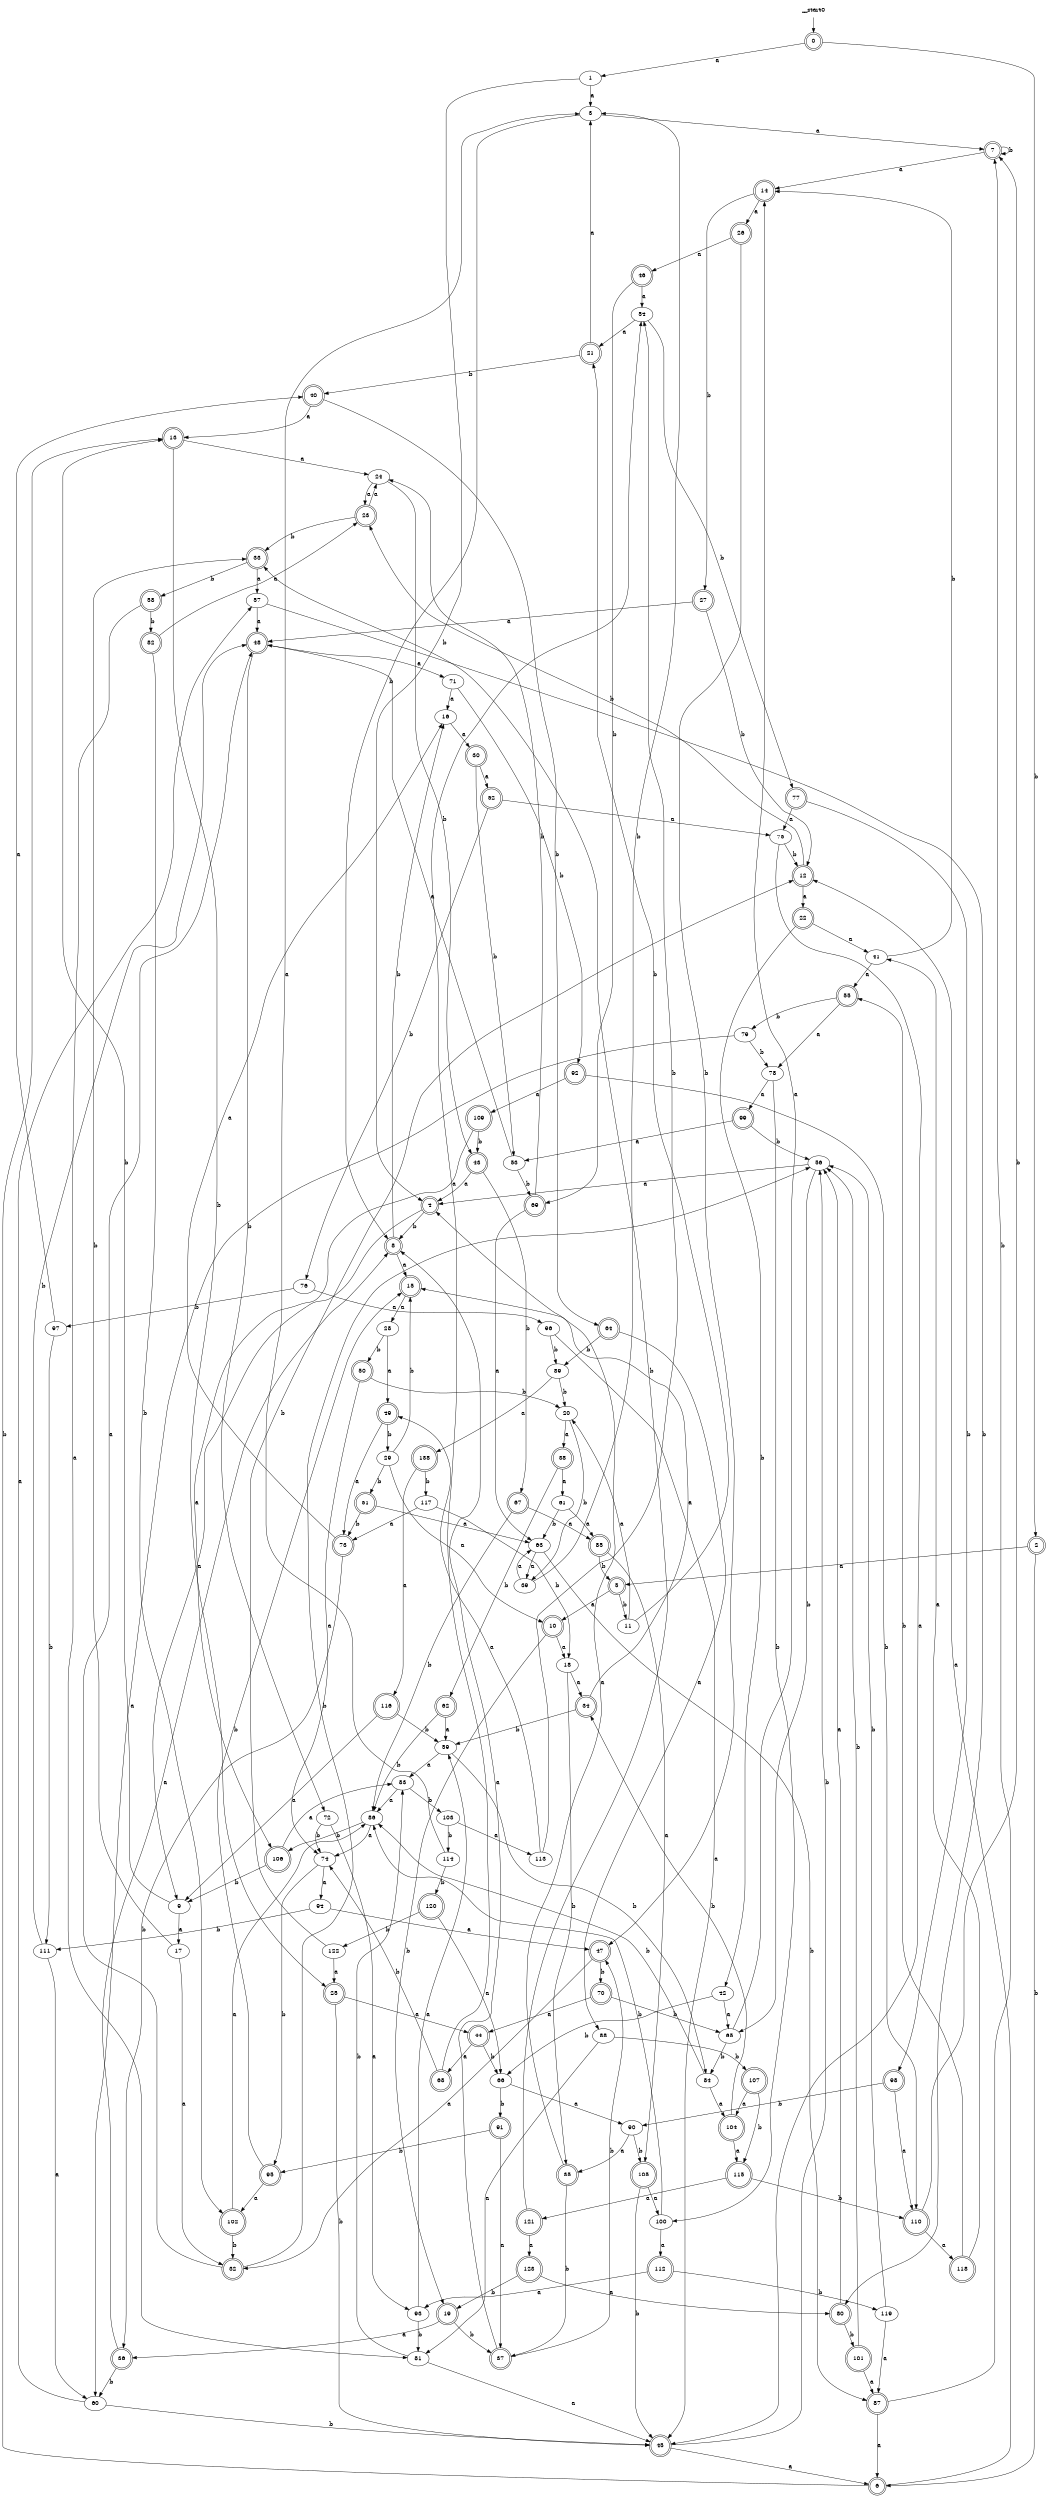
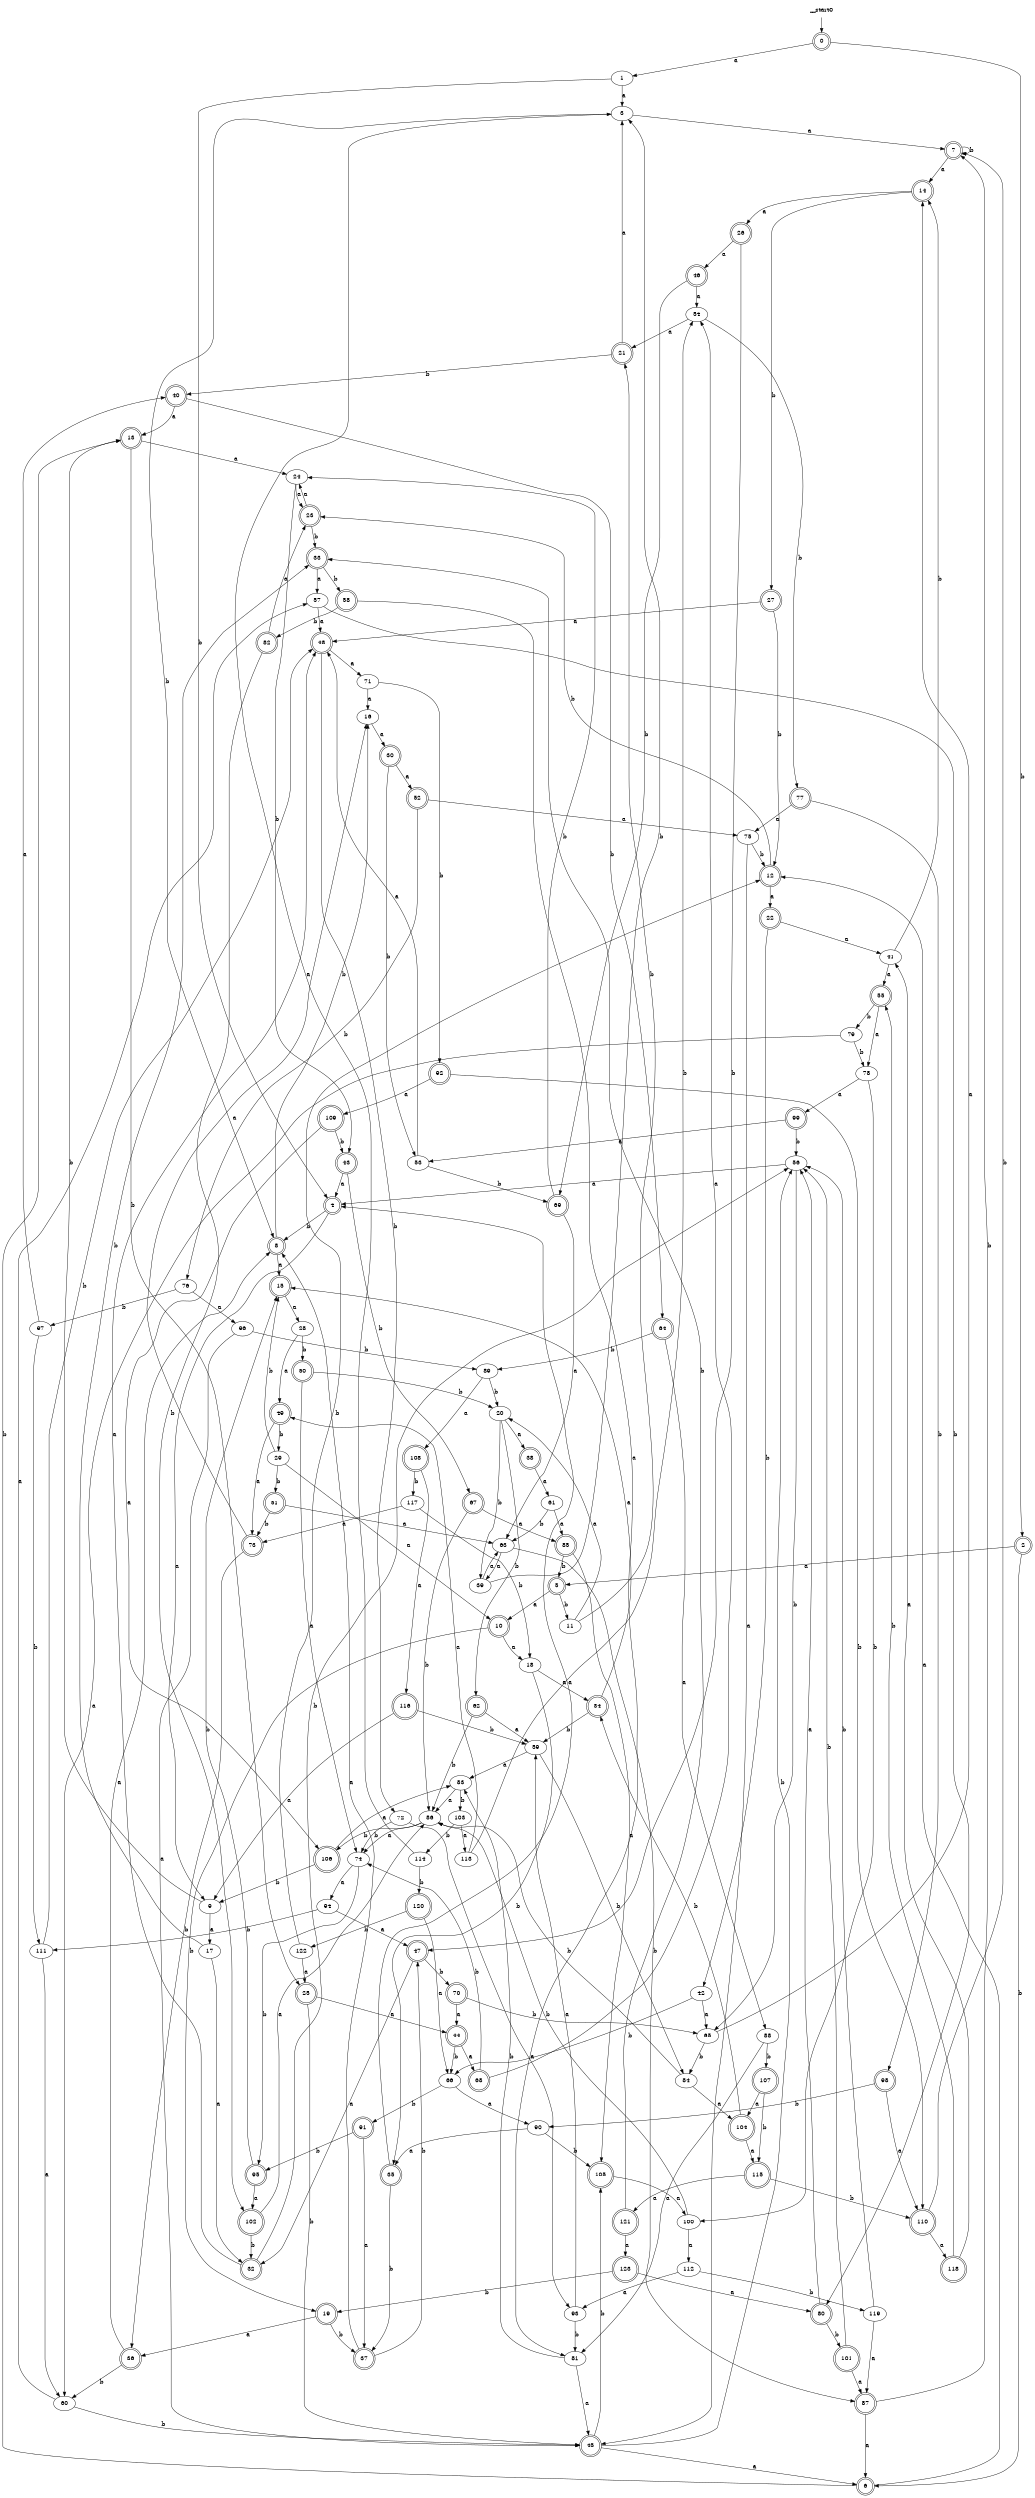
  digraph {
    node [shape=doublecircle]
    __start0 [shape=none]
    0
    1 [shape=""]
    2
    3 [shape=""]
    4
    5
    6
    7
    8
    9 [shape=""]
    10
    11 [shape=""]
    12
    13
    14
    15
    16 [shape=""]
    17 [shape=""]
    18 [shape=""]
    19
    20 [shape=""]
    21
    22
    23
    24 [shape=""]
    25
    26
    27
    28 [shape=""]
    30
    32
    33
    34
    35
    36
    37
    38
    39 [shape=""]
    40
    41 [shape=""]
    42 [shape=""]
    43
    44
    45
    46
    47
    48
    49
    50
    29 [shape=""]
    51
    52
    53 [shape=""]
    56 [shape=""]
    57 [shape=""]
    58
    59 [shape=""]
    60 [shape=""]
    61 [shape=""]
    62
    63 [shape=""]
    64
    55
    65 [shape=""]
    66 [shape=""]
    67
    68
    54 [shape=""]
    69
    70
    71 [shape=""]
    72 [shape=""]
    73
    74 [shape=""]
    75 [shape=""]
    76 [shape=""]
    77
    78 [shape=""]
    79 [shape=""]
    80
    81 [shape=""]
    82
    83 [shape=""]
    84 [shape=""]
    85
    86 [shape=""]
    87
    88 [shape=""]
    89 [shape=""]
    90 [shape=""]
    91
    92
    93 [shape=""]
    94 [shape=""]
    95
    96 [shape=""]
    97 [shape=""]
    98
    99
    100 [shape=""]
    101
    102
    103 [shape=""]
    104
    105
    106
    107
-   108 [label=138]
+   108
    109
    110
    111 [shape=""]
-   112
+   112 [shape=""]
    113 [shape=ellipse]
    114 [shape=""]
    115
    116
    117 [shape=""]
    118
    119 [shape=""]
    120
    121
    122 [shape=""]
    123
    __start0 -> 0
    0 -> 1 [label=a]
    0 -> 2 [label=b]
    1 -> 3 [label=a]
    1 -> 4 [label=b]
    2 -> 5 [label=a]
    2 -> 6 [label=b]
    3 -> 7 [label=a]
    3 -> 8 [label=b]
    4 -> 8 [label=b]
    4 -> 9 [label=a]
    5 -> 10 [label=a]
    5 -> 11 [label=b]
    6 -> 12 [label=a]
    6 -> 13 [label=b]
    7 -> 7 [label=b]
    7 -> 14 [label=a]
    8 -> 15 [label=a]
    8 -> 16 [label=b]
    9 -> 13 [label=b]
    9 -> 17 [label=a]
    10 -> 18 [label=a]
    10 -> 19 [label=b]
    11 -> 20 [label=a]
    11 -> 21 [label=b]
    12 -> 22 [label=a]
    12 -> 23 [label=b]
    13 -> 24 [label=a]
    13 -> 25 [label=b]
    14 -> 26 [label=a]
    14 -> 27 [label=b]
    15 -> 28 [label=a]
    16 -> 30 [label=a]
    17 -> 32 [label=a]
    17 -> 33 [label=b]
    18 -> 34 [label=a]
    18 -> 35 [label=b]
    19 -> 36 [label=a]
    19 -> 37 [label=b]
    20 -> 38 [label=a]
    20 -> 39 [label=b]
    21 -> 3 [label=a]
    21 -> 40 [label=b]
    22 -> 41 [label=a]
    22 -> 42 [label=b]
    23 -> 24 [label=a]
    23 -> 33 [label=b]
    24 -> 23 [label=a]
    24 -> 43 [label=b]
    25 -> 44 [label=a]
    25 -> 45 [label=b]
    26 -> 46 [label=a]
    26 -> 47 [label=b]
    27 -> 12 [label=b]
    27 -> 48 [label=a]
    28 -> 49 [label=a]
    28 -> 50 [label=b]
    30 -> 52 [label=a]
    30 -> 53 [label=b]
    32 -> 48 [label=a]
    32 -> 56 [label=b]
    33 -> 57 [label=a]
    33 -> 58 [label=b]
    34 -> 15 [label=a]
    34 -> 59 [label=b]
    35 -> 4 [label=a]
    35 -> 37 [label=b]
    36 -> 8 [label=a]
    36 -> 60 [label=b]
    37 -> 8 [label=a]
    37 -> 47 [label=b]
    38 -> 61 [label=a]
-   38 -> 62 [label=b]
+   20 -> 62 [label=b]
    39 -> 3 [label=b]
    39 -> 63 [label=a]
    40 -> 13 [label=a]
    40 -> 64 [label=b]
    41 -> 14 [label=b]
    41 -> 55 [label=a]
    42 -> 65 [label=a]
    42 -> 66 [label=b]
    43 -> 4 [label=a]
    43 -> 67 [label=b]
    44 -> 66 [label=b]
    44 -> 68 [label=a]
    45 -> 6 [label=a]
    45 -> 56 [label=b]
    46 -> 54 [label=a]
    46 -> 69 [label=b]
    47 -> 32 [label=a]
    47 -> 70 [label=b]
    48 -> 71 [label=a]
    48 -> 72 [label=b]
    49 -> 29 [label=b]
    49 -> 73 [label=a]
    50 -> 20 [label=b]
    50 -> 74 [label=a]
    29 -> 10 [label=a]
    29 -> 15 [label=b]
    29 -> 51 [label=b]
    51 -> 63 [label=a]
    51 -> 73 [label=b]
    52 -> 75 [label=a]
    52 -> 76 [label=b]
    53 -> 48 [label=a]
    53 -> 69 [label=b]
    56 -> 4 [label=a]
    56 -> 65 [label=b]
    57 -> 48 [label=a]
    57 -> 80 [label=b]
    58 -> 81 [label=a]
    58 -> 82 [label=b]
    59 -> 83 [label=a]
    59 -> 84 [label=b]
    60 -> 45 [label=b]
    60 -> 57 [label=a]
    61 -> 63 [label=b]
    61 -> 85 [label=a]
    62 -> 59 [label=a]
    62 -> 86 [label=b]
    63 -> 39 [label=a]
    63 -> 87 [label=b]
    64 -> 88 [label=a]
    64 -> 89 [label=b]
    55 -> 78 [label=a]
    55 -> 79 [label=b]
    65 -> 14 [label=a]
    65 -> 84 [label=b]
    66 -> 90 [label=a]
    66 -> 91 [label=b]
    67 -> 85 [label=a]
    67 -> 86 [label=b]
    68 -> 54 [label=a]
    68 -> 74 [label=b]
    54 -> 21 [label=a]
    54 -> 77 [label=b]
    69 -> 24 [label=b]
    69 -> 63 [label=a]
    70 -> 44 [label=a]
    70 -> 65 [label=b]
    71 -> 16 [label=a]
    71 -> 92 [label=b]
    72 -> 74 [label=b]
    72 -> 93 [label=a]
    73 -> 16 [label=a]
    73 -> 36 [label=b]
    74 -> 94 [label=a]
    74 -> 95 [label=b]
    75 -> 12 [label=b]
    75 -> 45 [label=a]
    76 -> 96 [label=a]
    76 -> 97 [label=b]
    77 -> 75 [label=a]
    77 -> 98 [label=b]
    78 -> 99 [label=a]
    78 -> 100 [label=b]
    79 -> 60 [label=a]
    79 -> 78 [label=b]
    80 -> 56 [label=a]
    80 -> 101 [label=b]
    81 -> 45 [label=a]
    81 -> 83 [label=b]
    82 -> 23 [label=a]
    82 -> 102 [label=b]
    83 -> 86 [label=a]
    83 -> 103 [label=b]
    84 -> 86 [label=b]
    84 -> 104 [label=a]
    85 -> 5 [label=b]
    85 -> 105 [label=a]
    86 -> 74 [label=a]
    86 -> 106 [label=b]
    87 -> 6 [label=a]
    87 -> 7 [label=b]
    88 -> 81 [label=a]
    88 -> 107 [label=b]
    89 -> 20 [label=b]
    89 -> 108 [label=a]
    90 -> 35 [label=a]
    90 -> 105 [label=b]
    91 -> 37 [label=a]
    91 -> 95 [label=b]
    92 -> 109 [label=a]
    92 -> 110 [label=b]
    93 -> 59 [label=a]
    93 -> 81 [label=b]
    94 -> 47 [label=a]
    94 -> 111 [label=b]
    95 -> 15 [label=b]
    95 -> 102 [label=a]
    96 -> 45 [label=a]
    96 -> 89 [label=b]
    97 -> 40 [label=a]
    97 -> 111 [label=b]
    98 -> 90 [label=b]
    98 -> 110 [label=a]
    99 -> 53 [label=a]
    99 -> 56 [label=b]
    100 -> 86 [label=b]
    100 -> 112 [label=a]
    101 -> 56 [label=b]
    101 -> 87 [label=a]
    102 -> 32 [label=b]
    102 -> 86 [label=a]
    103 -> 113 [label=a]
    103 -> 114 [label=b]
    104 -> 34 [label=b]
    104 -> 115 [label=a]
-   105 -> 45 [label=b]
+   45 -> 105 [label=b]
    105 -> 100 [label=a]
    106 -> 9 [label=b]
    106 -> 83 [label=a]
    107 -> 104 [label=a]
    107 -> 115 [label=b]
    108 -> 116 [label=a]
    108 -> 117 [label=b]
    109 -> 43 [label=b]
    109 -> 106 [label=a]
    110 -> 7 [label=b]
    110 -> 118 [label=a]
    111 -> 48 [label=b]
    111 -> 60 [label=a]
    112 -> 93 [label=a]
    112 -> 119 [label=b]
    113 -> 49 [label=a]
    113 -> 54 [label=b]
    114 -> 3 [label=a]
    114 -> 120 [label=b]
    115 -> 110 [label=b]
    115 -> 121 [label=a]
    116 -> 9 [label=a]
    116 -> 59 [label=b]
    117 -> 18 [label=b]
    117 -> 73 [label=a]
    118 -> 41 [label=a]
    118 -> 55 [label=b]
    119 -> 56 [label=b]
    119 -> 87 [label=a]
    120 -> 66 [label=a]
    120 -> 122 [label=b]
    121 -> 33 [label=b]
    121 -> 123 [label=a]
    122 -> 12 [label=b]
    122 -> 25 [label=a]
    123 -> 19 [label=b]
    123 -> 80 [label=a]
  }
